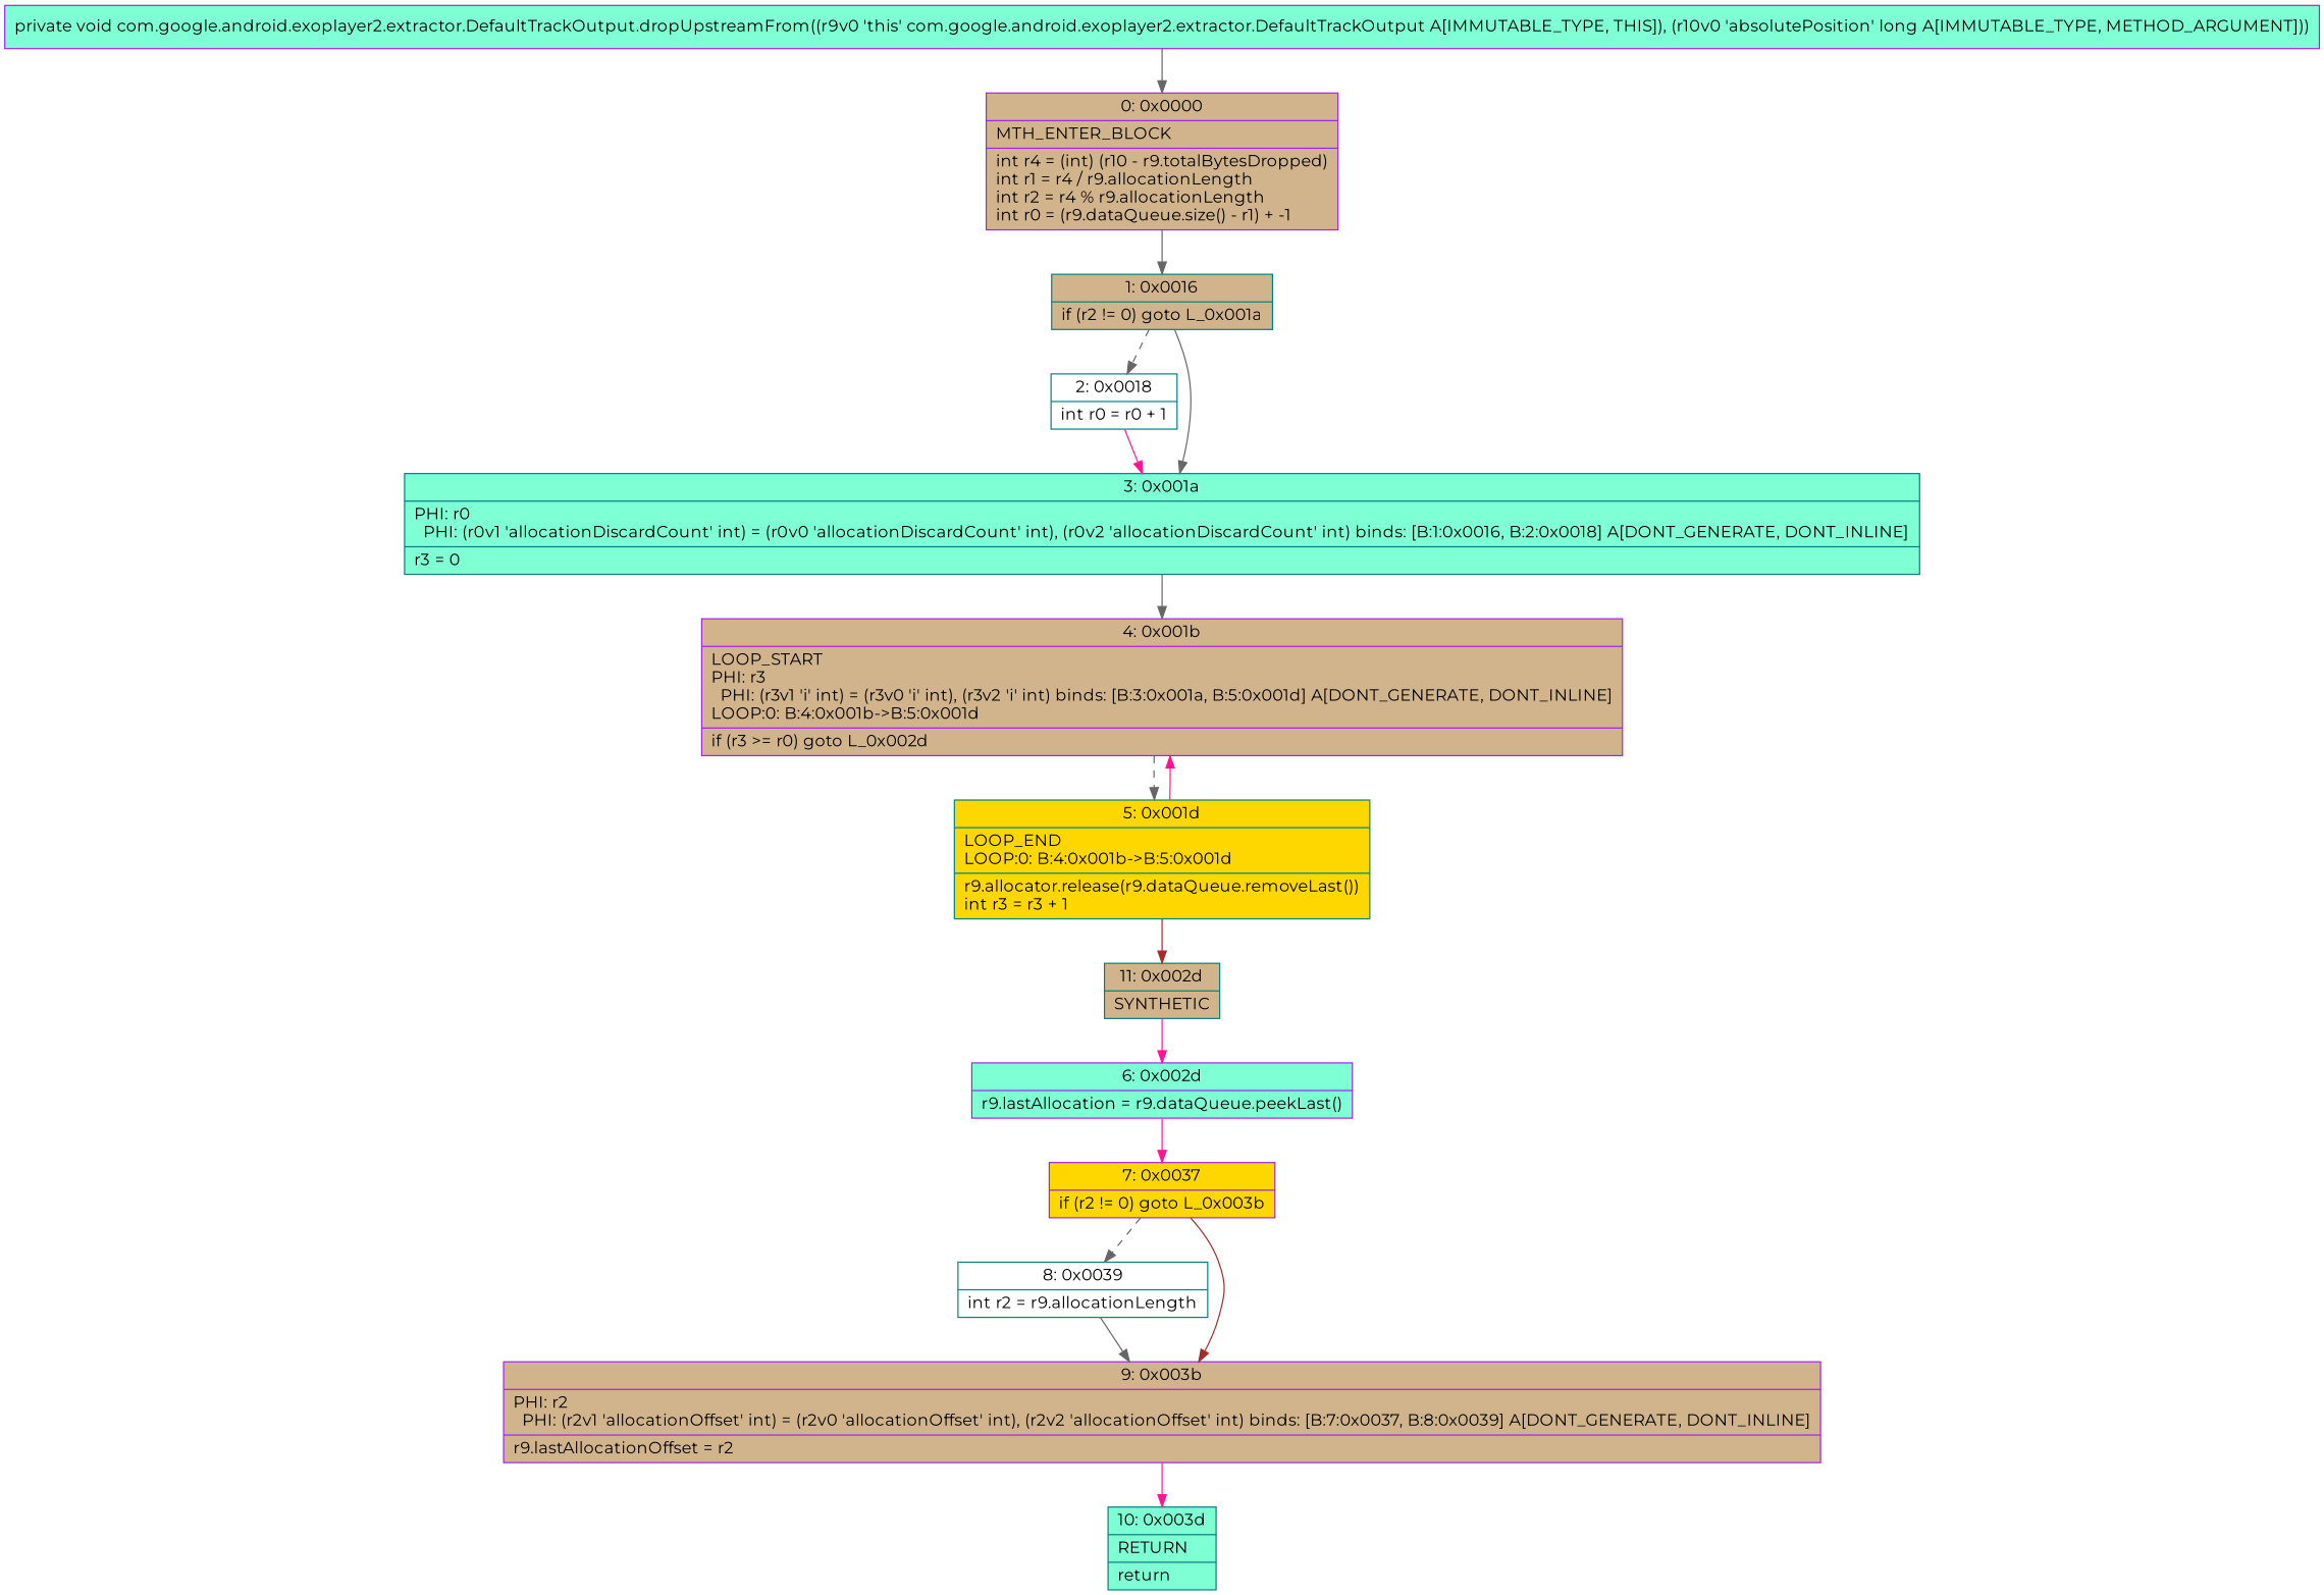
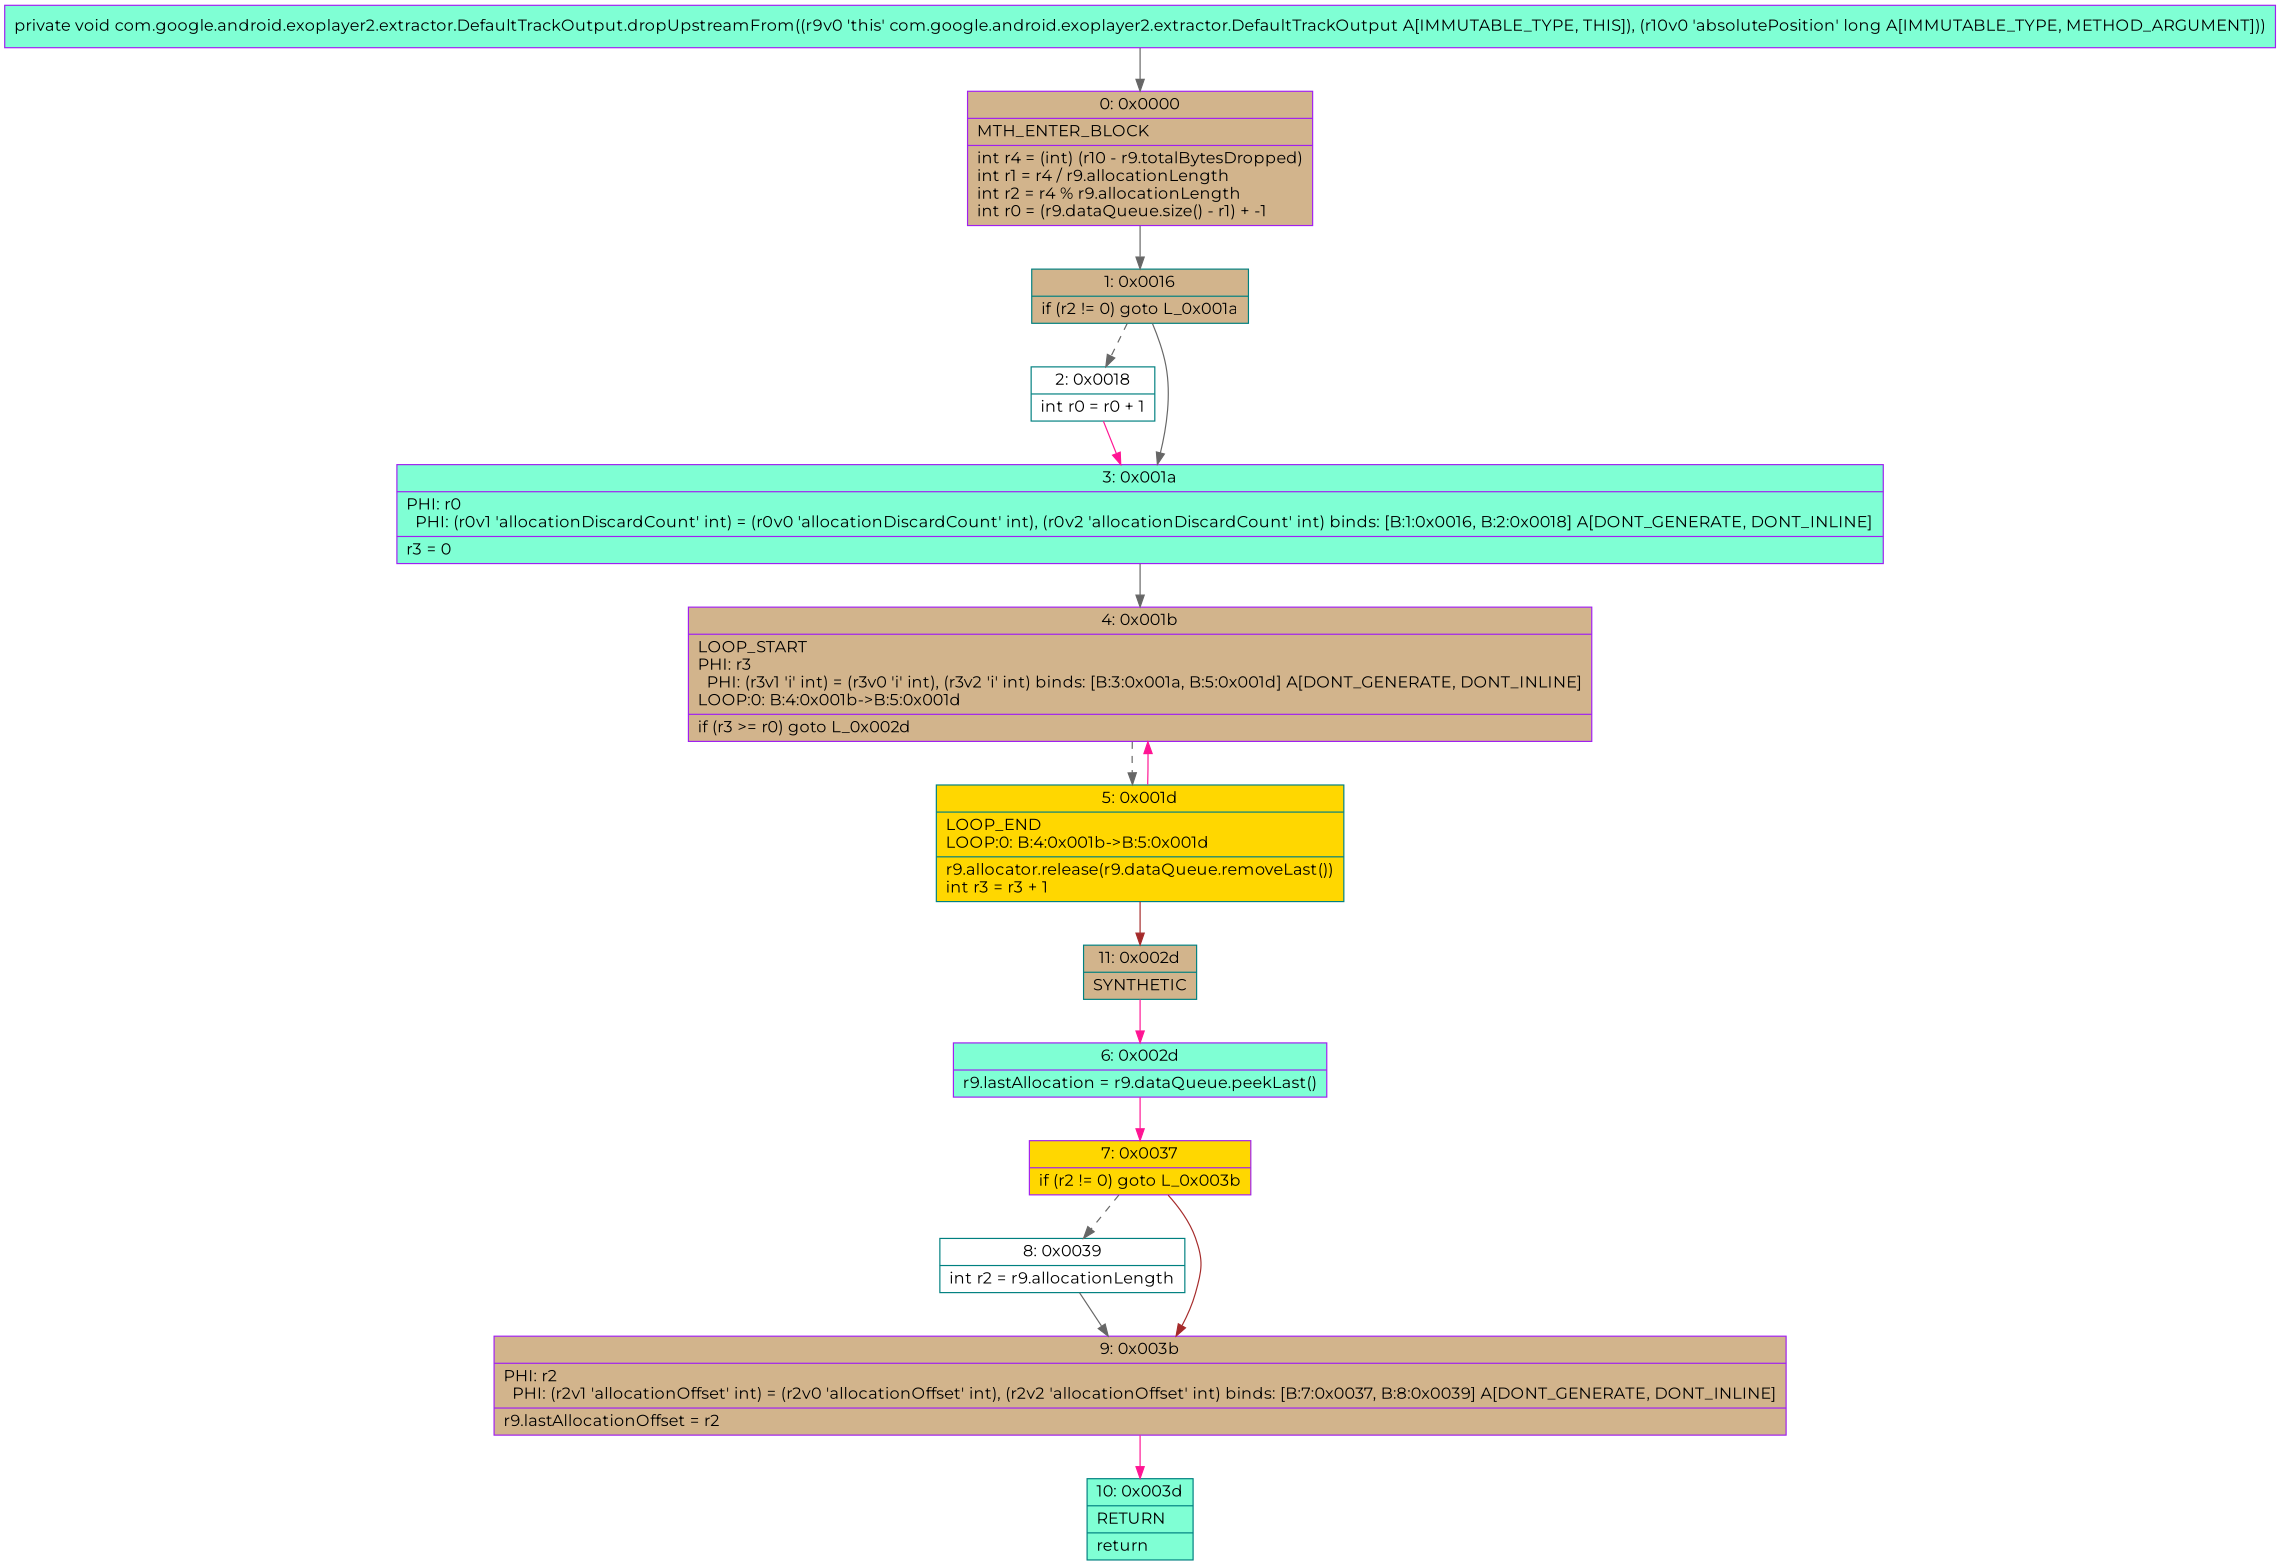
  digraph {
    fontname=Montserrat
    node [color=purple fillcolor=tan fontname=Montserrat shape=record style=filled]
    edge [color=gray40 fontname=Montserrat]
    n1 [label="{0\:\ 0x0000|MTH_ENTER_BLOCK\l|int r4 = (int) (r10 \- r9.totalBytesDropped)\lint r1 = r4 \/ r9.allocationLength\lint r2 = r4 % r9.allocationLength\lint r0 = (r9.dataQueue.size() \- r1) + \-1\l}"]
    n2 [color=teal label="{1\:\ 0x0016|if (r2 != 0) goto L_0x001a\l}"]
    n3 [color=teal fillcolor=white label="{2\:\ 0x0018|int r0 = r0 + 1\l}"]
-   n4 [color=teal fillcolor=aquamarine label="{3\:\ 0x001a|PHI: r0 \l  PHI: (r0v1 'allocationDiscardCount' int) = (r0v0 'allocationDiscardCount' int), (r0v2 'allocationDiscardCount' int) binds: [B:1:0x0016, B:2:0x0018] A[DONT_GENERATE, DONT_INLINE]\l|r3 = 0\l}"]
+   n4 [fillcolor=aquamarine label="{3\:\ 0x001a|PHI: r0 \l  PHI: (r0v1 'allocationDiscardCount' int) = (r0v0 'allocationDiscardCount' int), (r0v2 'allocationDiscardCount' int) binds: [B:1:0x0016, B:2:0x0018] A[DONT_GENERATE, DONT_INLINE]\l|r3 = 0\l}"]
    n5 [label="{4\:\ 0x001b|LOOP_START\lPHI: r3 \l  PHI: (r3v1 'i' int) = (r3v0 'i' int), (r3v2 'i' int) binds: [B:3:0x001a, B:5:0x001d] A[DONT_GENERATE, DONT_INLINE]\lLOOP:0: B:4:0x001b\-\>B:5:0x001d\l|if (r3 \>= r0) goto L_0x002d\l}"]
    n6 [color=teal fillcolor=gold label="{5\:\ 0x001d|LOOP_END\lLOOP:0: B:4:0x001b\-\>B:5:0x001d\l|r9.allocator.release(r9.dataQueue.removeLast())\lint r3 = r3 + 1\l}"]
    n7 [color=teal label="{11\:\ 0x002d|SYNTHETIC\l}"]
    n8 [fillcolor=aquamarine label="{6\:\ 0x002d|r9.lastAllocation = r9.dataQueue.peekLast()\l}"]
    n9 [fillcolor=gold label="{7\:\ 0x0037|if (r2 != 0) goto L_0x003b\l}"]
    n10 [color=teal fillcolor=white label="{8\:\ 0x0039|int r2 = r9.allocationLength\l}"]
    n11 [label="{9\:\ 0x003b|PHI: r2 \l  PHI: (r2v1 'allocationOffset' int) = (r2v0 'allocationOffset' int), (r2v2 'allocationOffset' int) binds: [B:7:0x0037, B:8:0x0039] A[DONT_GENERATE, DONT_INLINE]\l|r9.lastAllocationOffset = r2\l}"]
    n12 [color=teal fillcolor=aquamarine label="{10\:\ 0x003d|RETURN\l|return\l}"]
    n13 [fillcolor=aquamarine label="{private void com.google.android.exoplayer2.extractor.DefaultTrackOutput.dropUpstreamFrom((r9v0 'this' com.google.android.exoplayer2.extractor.DefaultTrackOutput A[IMMUTABLE_TYPE, THIS]), (r10v0 'absolutePosition' long A[IMMUTABLE_TYPE, METHOD_ARGUMENT])) }"]
    n1 -> n2
    n2 -> n3 [style=dashed]
    n2 -> n4
    n3 -> n4 [color=deeppink]
    n4 -> n5
    n5 -> n6 [style=dashed]
    n6 -> n5 [color=deeppink]
    n6 -> n7 [color=brown]
    n7 -> n8 [color=deeppink]
    n8 -> n9 [color=deeppink]
    n9 -> n10 [style=dashed]
    n9 -> n11 [color=brown]
    n10 -> n11
    n11 -> n12 [color=deeppink]
    n13 -> n1
  }
